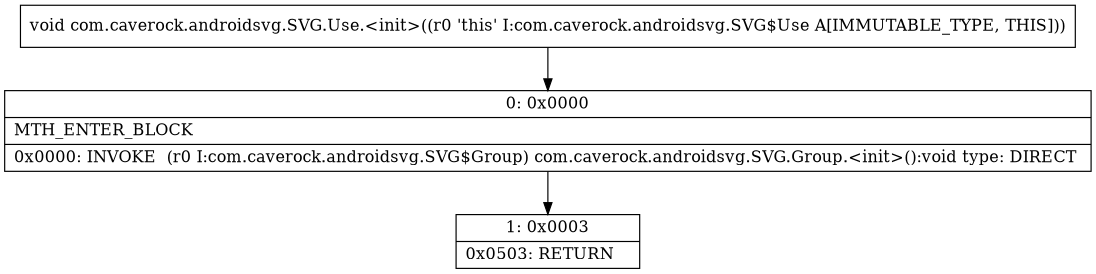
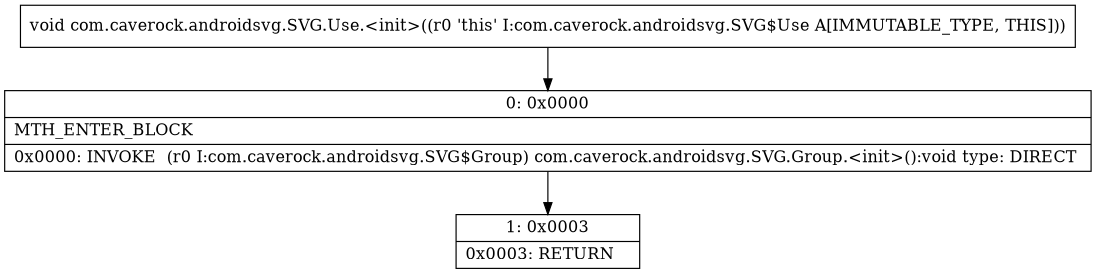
  digraph {
    node [shape=record]
    n1 [label="{0\:\ 0x0000|MTH_ENTER_BLOCK\l|0x0000: INVOKE  (r0 I:com.caverock.androidsvg.SVG$Group) com.caverock.androidsvg.SVG.Group.\<init\>():void type: DIRECT \l}"]
-   n2 [label="{1\:\ 0x0003|0x0503: RETURN   \l}"]
+   n2 [label="{1\:\ 0x0003|0x0003: RETURN   \l}"]
    n3 [label="{void com.caverock.androidsvg.SVG.Use.\<init\>((r0 'this' I:com.caverock.androidsvg.SVG$Use A[IMMUTABLE_TYPE, THIS])) }"]
    n1 -> n2
    n3 -> n1
  }
